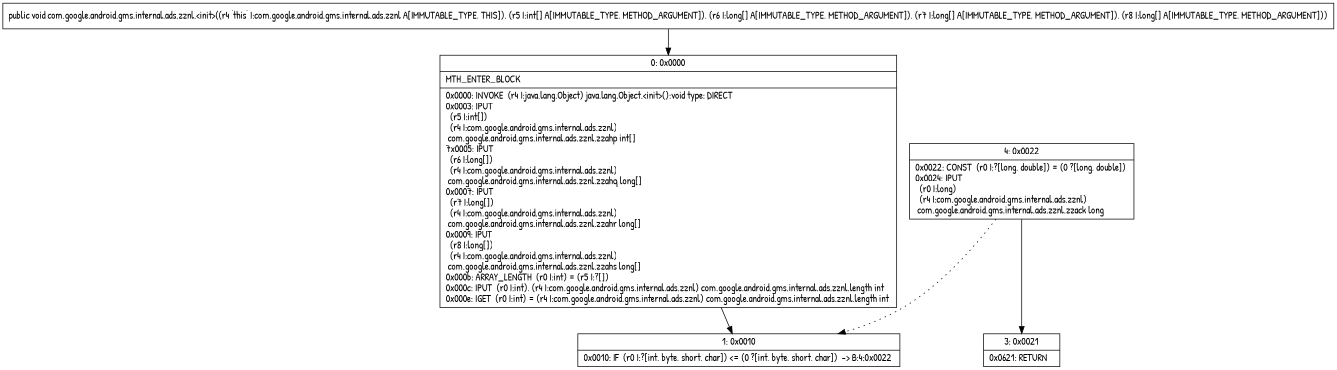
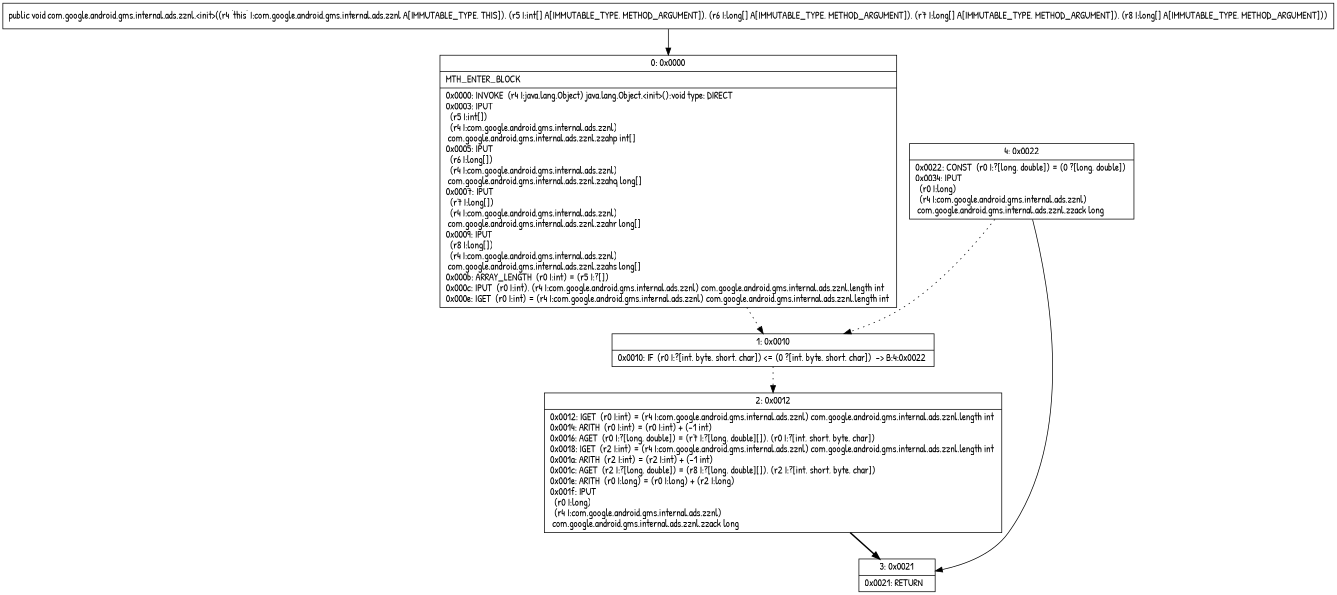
  digraph {
    fontname="Patrick Hand"
    node [fontname="Patrick Hand" shape=record]
    edge [fontname="Patrick Hand" style=solid]
-   n1 [label="{0\:\ 0x0000|MTH_ENTER_BLOCK\l|0x0000: INVOKE  (r4 I:java.lang.Object) java.lang.Object.\<init\>():void type: DIRECT \l0x0003: IPUT  \l  (r5 I:int[])\l  (r4 I:com.google.android.gms.internal.ads.zznl)\l com.google.android.gms.internal.ads.zznl.zzahp int[] \l7x0005: IPUT  \l  (r6 I:long[])\l  (r4 I:com.google.android.gms.internal.ads.zznl)\l com.google.android.gms.internal.ads.zznl.zzahq long[] \l0x0007: IPUT  \l  (r7 I:long[])\l  (r4 I:com.google.android.gms.internal.ads.zznl)\l com.google.android.gms.internal.ads.zznl.zzahr long[] \l0x0009: IPUT  \l  (r8 I:long[])\l  (r4 I:com.google.android.gms.internal.ads.zznl)\l com.google.android.gms.internal.ads.zznl.zzahs long[] \l0x000b: ARRAY_LENGTH  (r0 I:int) = (r5 I:?[]) \l0x000c: IPUT  (r0 I:int), (r4 I:com.google.android.gms.internal.ads.zznl) com.google.android.gms.internal.ads.zznl.length int \l0x000e: IGET  (r0 I:int) = (r4 I:com.google.android.gms.internal.ads.zznl) com.google.android.gms.internal.ads.zznl.length int \l}"]
+   n1 [label="{0\:\ 0x0000|MTH_ENTER_BLOCK\l|0x0000: INVOKE  (r4 I:java.lang.Object) java.lang.Object.\<init\>():void type: DIRECT \l0x0003: IPUT  \l  (r5 I:int[])\l  (r4 I:com.google.android.gms.internal.ads.zznl)\l com.google.android.gms.internal.ads.zznl.zzahp int[] \l0x0005: IPUT  \l  (r6 I:long[])\l  (r4 I:com.google.android.gms.internal.ads.zznl)\l com.google.android.gms.internal.ads.zznl.zzahq long[] \l0x0007: IPUT  \l  (r7 I:long[])\l  (r4 I:com.google.android.gms.internal.ads.zznl)\l com.google.android.gms.internal.ads.zznl.zzahr long[] \l0x0009: IPUT  \l  (r8 I:long[])\l  (r4 I:com.google.android.gms.internal.ads.zznl)\l com.google.android.gms.internal.ads.zznl.zzahs long[] \l0x000b: ARRAY_LENGTH  (r0 I:int) = (r5 I:?[]) \l0x000c: IPUT  (r0 I:int), (r4 I:com.google.android.gms.internal.ads.zznl) com.google.android.gms.internal.ads.zznl.length int \l0x000e: IGET  (r0 I:int) = (r4 I:com.google.android.gms.internal.ads.zznl) com.google.android.gms.internal.ads.zznl.length int \l}"]
    n2 [label="{1\:\ 0x0010|0x0010: IF  (r0 I:?[int, byte, short, char]) \<= (0 ?[int, byte, short, char])  \-\> B:4:0x0022 \l}"]
-   n4 [label="{3\:\ 0x0021|0x0621: RETURN   \l}"]
-   n5 [label="{4\:\ 0x0022|0x0022: CONST  (r0 I:?[long, double]) = (0 ?[long, double]) \l0x0024: IPUT  \l  (r0 I:long)\l  (r4 I:com.google.android.gms.internal.ads.zznl)\l com.google.android.gms.internal.ads.zznl.zzack long \l}"]
+   n3 [label="{2\:\ 0x0012|0x0012: IGET  (r0 I:int) = (r4 I:com.google.android.gms.internal.ads.zznl) com.google.android.gms.internal.ads.zznl.length int \l0x0014: ARITH  (r0 I:int) = (r0 I:int) + (\-1 int) \l0x0016: AGET  (r0 I:?[long, double]) = (r7 I:?[long, double][]), (r0 I:?[int, short, byte, char]) \l0x0018: IGET  (r2 I:int) = (r4 I:com.google.android.gms.internal.ads.zznl) com.google.android.gms.internal.ads.zznl.length int \l0x001a: ARITH  (r2 I:int) = (r2 I:int) + (\-1 int) \l0x001c: AGET  (r2 I:?[long, double]) = (r8 I:?[long, double][]), (r2 I:?[int, short, byte, char]) \l0x001e: ARITH  (r0 I:long) = (r0 I:long) + (r2 I:long) \l0x001f: IPUT  \l  (r0 I:long)\l  (r4 I:com.google.android.gms.internal.ads.zznl)\l com.google.android.gms.internal.ads.zznl.zzack long \l}"]
+   n4 [label="{3\:\ 0x0021|0x0021: RETURN   \l}"]
+   n5 [label="{4\:\ 0x0022|0x0022: CONST  (r0 I:?[long, double]) = (0 ?[long, double]) \l0x0034: IPUT  \l  (r0 I:long)\l  (r4 I:com.google.android.gms.internal.ads.zznl)\l com.google.android.gms.internal.ads.zznl.zzack long \l}"]
    n6 [label="{public void com.google.android.gms.internal.ads.zznl.\<init\>((r4 'this' I:com.google.android.gms.internal.ads.zznl A[IMMUTABLE_TYPE, THIS]), (r5 I:int[] A[IMMUTABLE_TYPE, METHOD_ARGUMENT]), (r6 I:long[] A[IMMUTABLE_TYPE, METHOD_ARGUMENT]), (r7 I:long[] A[IMMUTABLE_TYPE, METHOD_ARGUMENT]), (r8 I:long[] A[IMMUTABLE_TYPE, METHOD_ARGUMENT])) }"]
-   n1 -> n2
+   n1 -> n2 [style=dotted]
+   n2 -> n3 [style=dotted]
+   n3 -> n4 [style=bold]
    n5 -> n2 [style=dotted]
    n5 -> n4
    n6 -> n1
  }
